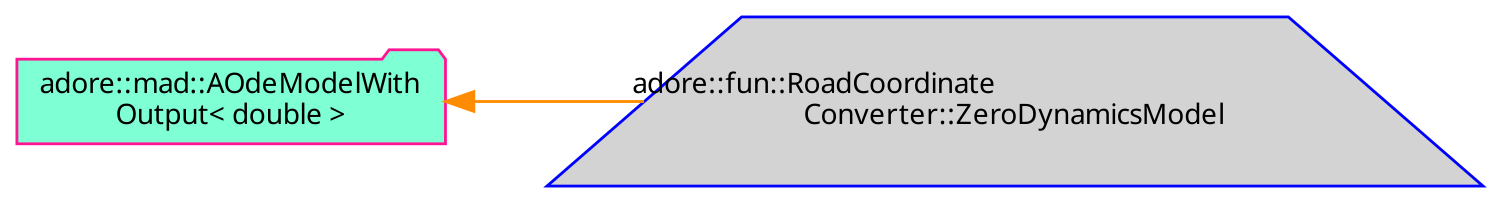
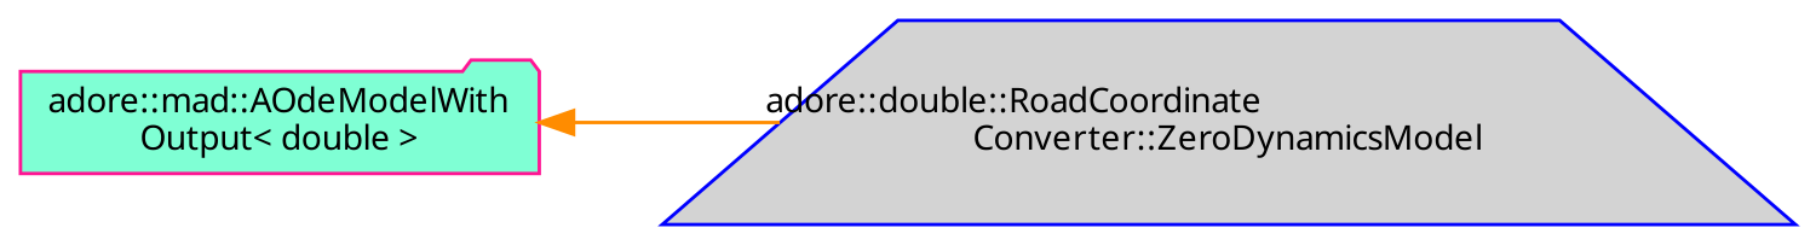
  digraph {
    rankdir=LR
    fontname="Noto Sans"
    node [fontname="Noto Sans" fontsize=10 style=filled]
    n1 [color=deeppink fillcolor=aquamarine height=0.2 label="adore::mad::AOdeModelWith\lOutput\< double \>" shape=folder width=0.4]
-   n2 [color=blue fillcolor=lightgrey height=0.2 label="adore::fun::RoadCoordinate\lConverter::ZeroDynamicsModel" shape=trapezium width=0.4]
+   n2 [color=blue fillcolor=lightgrey height=0.2 label="adore::double::RoadCoordinate\lConverter::ZeroDynamicsModel" shape=trapezium width=0.4]
    n1 -> n2 [color=darkorange dir=back fontname="Noto Sans" fontsize=10 labelfontname=Helvetica labelfontsize=10 style=solid]
  }
